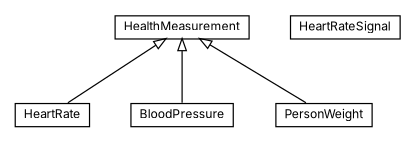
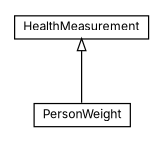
  digraph {
    fontname=Inter
    nodesep=0.25
    ranksep=0.5
    node [fontcolor=black fontname=Inter fontsize=10.0 shape=plaintext]
    edge [arrowtail=empty dir=back fontname=Inter fontsize=10 headport=p labelfontname=Helvetica labelfontsize=10 tailport=p]
-   n1 [label=<<table title="org.universAAL.ontology.healthmeasurement.owl.HeartRate" border="0" cellborder="1" cellspacing="0" cellpadding="2" port="p" href="./HeartRate.html"> 		<tr><td><table border="0" cellspacing="0" cellpadding="1"> <tr><td align="center" balign="center"> HeartRate </td></tr> 		</table></td></tr> 		</table>>]
-   n2 [label=<<table title="org.universAAL.ontology.healthmeasurement.owl.BloodPressure" border="0" cellborder="1" cellspacing="0" cellpadding="2" port="p" href="./BloodPressure.html"> 		<tr><td><table border="0" cellspacing="0" cellpadding="1"> <tr><td align="center" balign="center"> BloodPressure </td></tr> 		</table></td></tr> 		</table>>]
    n3 [label=<<table title="org.universAAL.ontology.healthmeasurement.owl.HealthMeasurement" border="0" cellborder="1" cellspacing="0" cellpadding="2" port="p" href="./HealthMeasurement.html"> 		<tr><td><table border="0" cellspacing="0" cellpadding="1"> <tr><td align="center" balign="center"> HealthMeasurement </td></tr> 		</table></td></tr> 		</table>>]
    n4 [label=<<table title="org.universAAL.ontology.healthmeasurement.owl.PersonWeight" border="0" cellborder="1" cellspacing="0" cellpadding="2" port="p" href="./PersonWeight.html"> 		<tr><td><table border="0" cellspacing="0" cellpadding="1"> <tr><td align="center" balign="center"> PersonWeight </td></tr> 		</table></td></tr> 		</table>>]
-   n5 [label=<<table title="org.universAAL.ontology.healthmeasurement.owl.HeartRateSignal" border="0" cellborder="1" cellspacing="0" cellpadding="2" port="p" href="./HeartRateSignal.html"> 		<tr><td><table border="0" cellspacing="0" cellpadding="1"> <tr><td align="center" balign="center"> HeartRateSignal </td></tr> 		</table></td></tr> 		</table>>]
-   n3 -> n1
-   n3 -> n2
    n3 -> n4
  }
